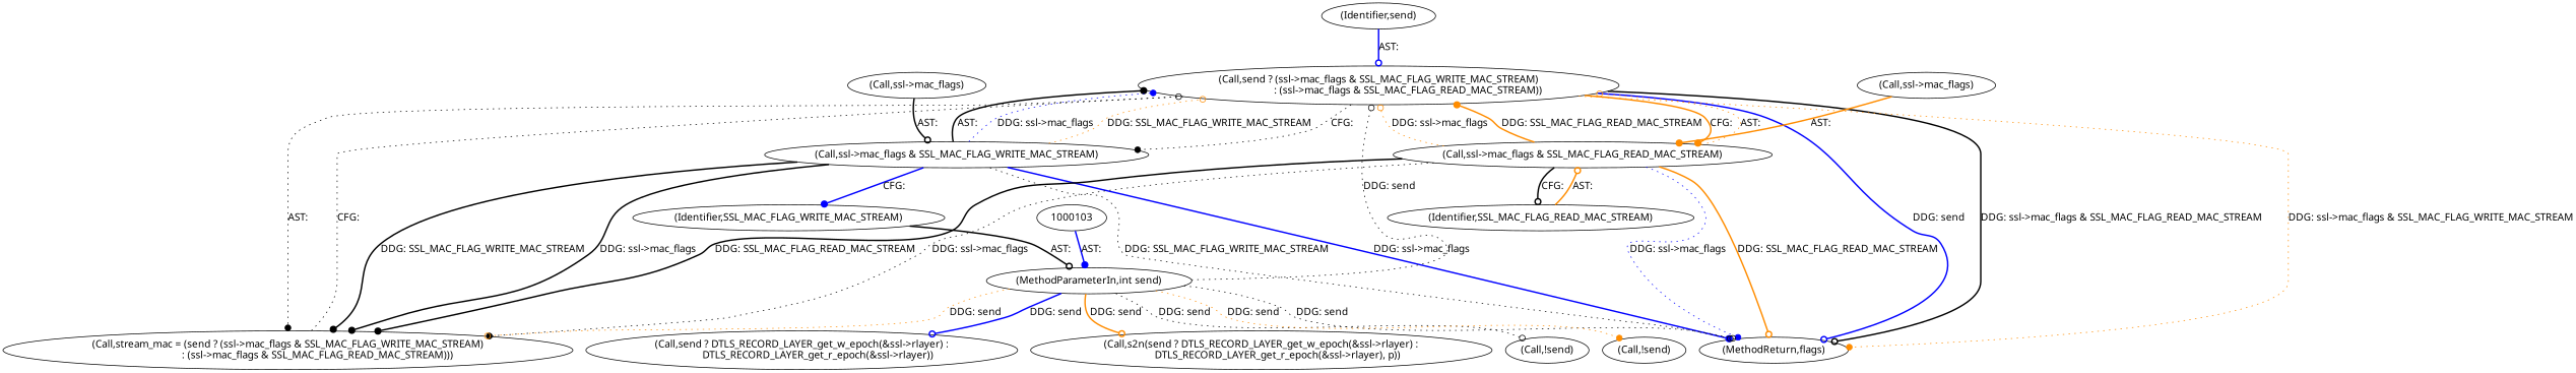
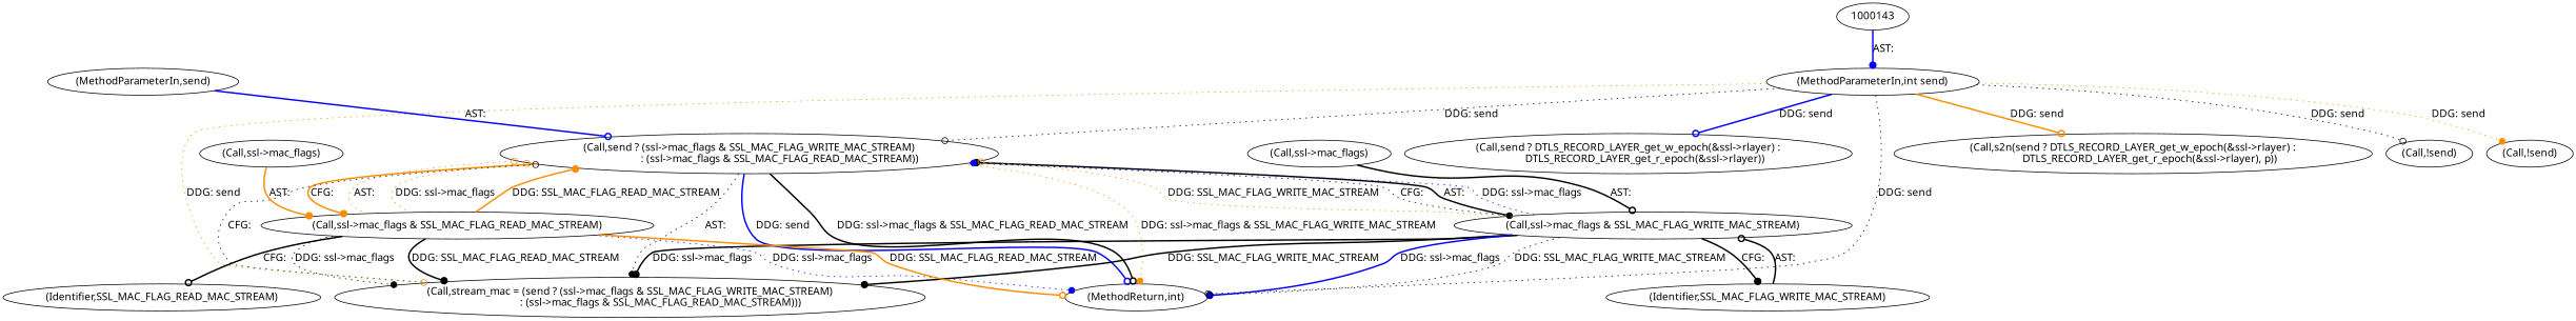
  digraph {
    fontname="Noto Sans"
    node [fontname="Noto Sans"]
    edge [arrowhead=odot color=black fontname="Noto Sans" style=bold]
    n1 [label="(Call,send ? (ssl->mac_flags & SSL_MAC_FLAG_WRITE_MAC_STREAM)\n                      : (ssl->mac_flags & SSL_MAC_FLAG_READ_MAC_STREAM))"]
    n2 [label="(Call,ssl->mac_flags & SSL_MAC_FLAG_WRITE_MAC_STREAM)"]
    n3 [label="(Call,ssl->mac_flags & SSL_MAC_FLAG_READ_MAC_STREAM)"]
    n4 [label="(Call,stream_mac = (send ? (ssl->mac_flags & SSL_MAC_FLAG_WRITE_MAC_STREAM)\n                      : (ssl->mac_flags & SSL_MAC_FLAG_READ_MAC_STREAM)))"]
-   n5 [label="(MethodReturn,flags)"]
+   n5 [label="(MethodReturn,int)"]
    n6 [label="(Identifier,SSL_MAC_FLAG_WRITE_MAC_STREAM)"]
    n7 [label="(Identifier,SSL_MAC_FLAG_READ_MAC_STREAM)"]
    n8 [label="(MethodParameterIn,int send)"]
    n9 [label="(Call,send ? DTLS_RECORD_LAYER_get_w_epoch(&ssl->rlayer) :\n            DTLS_RECORD_LAYER_get_r_epoch(&ssl->rlayer))"]
    n10 [label="(Call,s2n(send ? DTLS_RECORD_LAYER_get_w_epoch(&ssl->rlayer) :\n            DTLS_RECORD_LAYER_get_r_epoch(&ssl->rlayer), p))"]
    n11 [label="(Call,!send)"]
    n12 [label="(Call,!send)"]
-   1000103
-   n14 [label="(Identifier,send)"]
+   1000103 [label=1000143]
+   n14 [label="(MethodParameterIn,send)"]
    n15 [label="(Call,ssl->mac_flags)"]
    n16 [label="(Call,ssl->mac_flags)"]
    n1 -> n2 [arrowhead=dot label="CFG: " style=dotted]
    n1 -> n3 [arrowhead=dot color=darkorange label="CFG: "]
    n1 -> n4 [arrowhead=dot label="AST: " style=dotted]
    n1 -> n5 [color=blue label="DDG: send"]
    n1 -> n5 [label="DDG: ssl->mac_flags & SSL_MAC_FLAG_READ_MAC_STREAM"]
    n1 -> n5 [arrowhead=dot color=darkorange label="DDG: ssl->mac_flags & SSL_MAC_FLAG_WRITE_MAC_STREAM" style=dotted]
    n2 -> n1 [arrowhead=dot label="AST: "]
    n2 -> n1 [arrowhead=dot color=blue label="DDG: ssl->mac_flags" style=dotted]
    n2 -> n1 [color=darkorange label="DDG: SSL_MAC_FLAG_WRITE_MAC_STREAM" style=dotted]
    n2 -> n4 [arrowhead=dot label="DDG: ssl->mac_flags"]
    n2 -> n4 [arrowhead=dot label="DDG: SSL_MAC_FLAG_WRITE_MAC_STREAM"]
    n2 -> n5 [arrowhead=dot color=blue label="DDG: ssl->mac_flags"]
    n2 -> n5 [label="DDG: SSL_MAC_FLAG_WRITE_MAC_STREAM" style=dotted]
-   n2 -> n6 [arrowhead=dot color=blue label="CFG: "]
+   n2 -> n6 [arrowhead=dot label="CFG: "]
    n3 -> n1 [color=darkorange label="AST: " style=dotted]
    n3 -> n1 [color=darkorange label="DDG: ssl->mac_flags" style=dotted]
    n3 -> n1 [arrowhead=dot color=darkorange label="DDG: SSL_MAC_FLAG_READ_MAC_STREAM"]
    n3 -> n4 [arrowhead=dot label="DDG: ssl->mac_flags" style=dotted]
    n3 -> n4 [arrowhead=dot label="DDG: SSL_MAC_FLAG_READ_MAC_STREAM"]
    n3 -> n5 [arrowhead=dot color=blue label="DDG: ssl->mac_flags" style=dotted]
    n3 -> n5 [color=darkorange label="DDG: SSL_MAC_FLAG_READ_MAC_STREAM"]
    n3 -> n7 [label="CFG: "]
    n4 -> n1 [label="CFG: " style=dotted]
-   n6 -> n8 [label="AST: "]
-   n7 -> n3 [color=darkorange label="AST: "]
+   n6 -> n2 [label="AST: "]
    n8 -> n1 [label="DDG: send" style=dotted]
    n8 -> n4 [color=darkorange label="DDG: send" style=dotted]
    n8 -> n5 [label="DDG: send" style=dotted]
    n8 -> n9 [color=blue label="DDG: send"]
    n8 -> n10 [color=darkorange label="DDG: send"]
    n8 -> n11 [label="DDG: send" style=dotted]
    n8 -> n12 [arrowhead=dot color=darkorange label="DDG: send" style=dotted]
    1000103 -> n8 [arrowhead=dot color=blue label="AST: "]
    n14 -> n1 [color=blue label="AST: "]
    n15 -> n2 [label="AST: "]
    n16 -> n3 [arrowhead=dot color=darkorange label="AST: "]
  }
